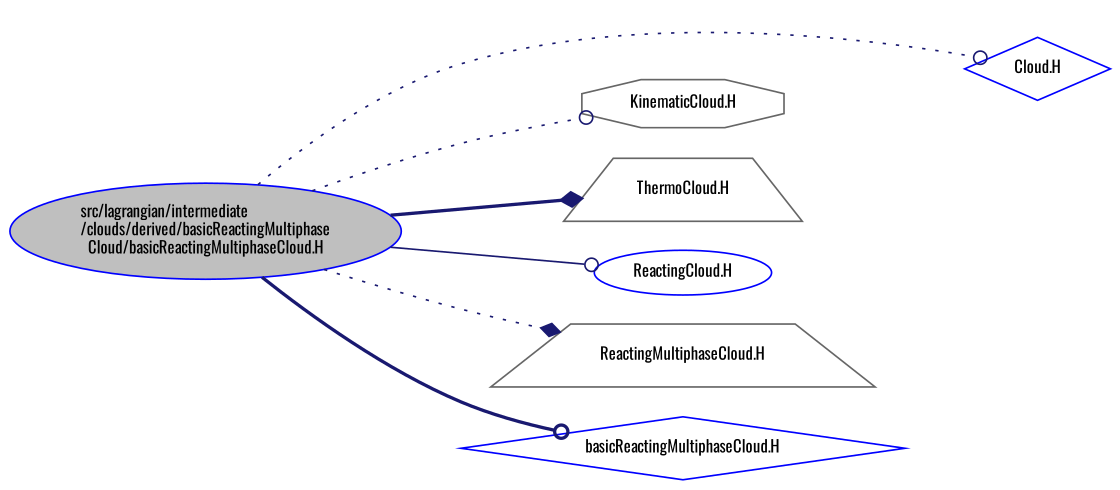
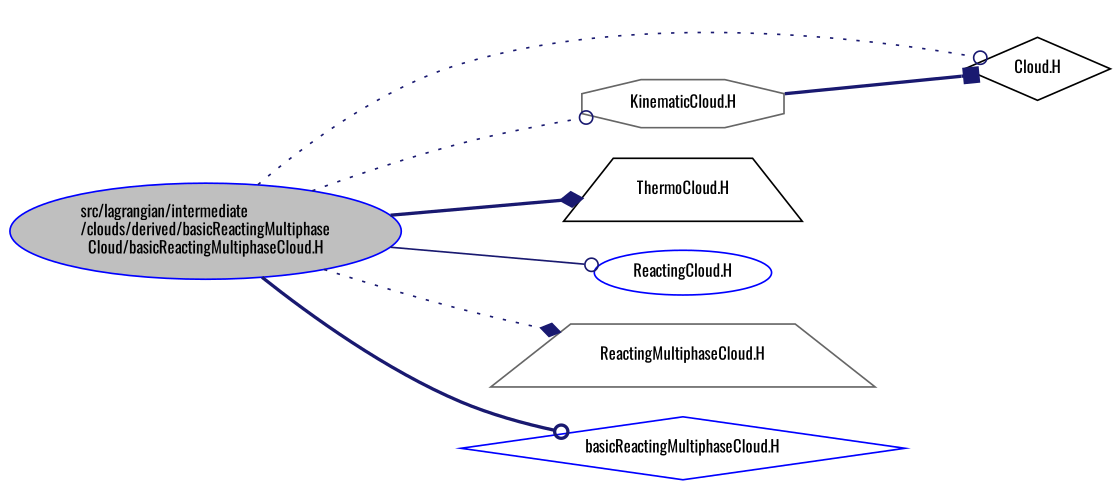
  digraph {
    fontname=Oswald
    rankdir=LR
    node [color=blue fontname=Oswald fontsize=10 shape=ellipse]
    edge [arrowhead=odot color=midnightblue fontname=Oswald fontsize=10 labelfontname=Helvetica labelfontsize=10 style=dotted]
    n1 [fillcolor=grey75 fontcolor=black height=0.2 label="src/lagrangian/intermediate\l/clouds/derived/basicReactingMultiphase\lCloud/basicReactingMultiphaseCloud.H" style=filled width=0.4]
-   n2 [height=0.2 label="Cloud.H" shape=diamond width=0.4]
+   n2 [color=black height=0.2 label="Cloud.H" shape=diamond width=0.4]
    n3 [color=gray40 height=0.2 label="KinematicCloud.H" shape=octagon width=0.4]
-   n4 [color=gray40 height=0.2 label="ThermoCloud.H" shape=trapezium width=0.4]
+   n4 [color=black height=0.2 label="ThermoCloud.H" shape=trapezium width=0.4]
    n5 [height=0.2 label="ReactingCloud.H" width=0.4]
    n6 [color=gray40 height=0.2 label="ReactingMultiphaseCloud.H" shape=trapezium width=0.4]
    n7 [height=0.2 label="basicReactingMultiphaseCloud.H" shape=diamond width=0.4]
    n1 -> n2
    n1 -> n3
    n1 -> n4 [arrowhead=diamond style=bold]
    n1 -> n5 [style=solid]
    n1 -> n6 [arrowhead=diamond]
    n1 -> n7 [style=bold]
+   n3 -> n2 [arrowhead=box style=bold]
  }
